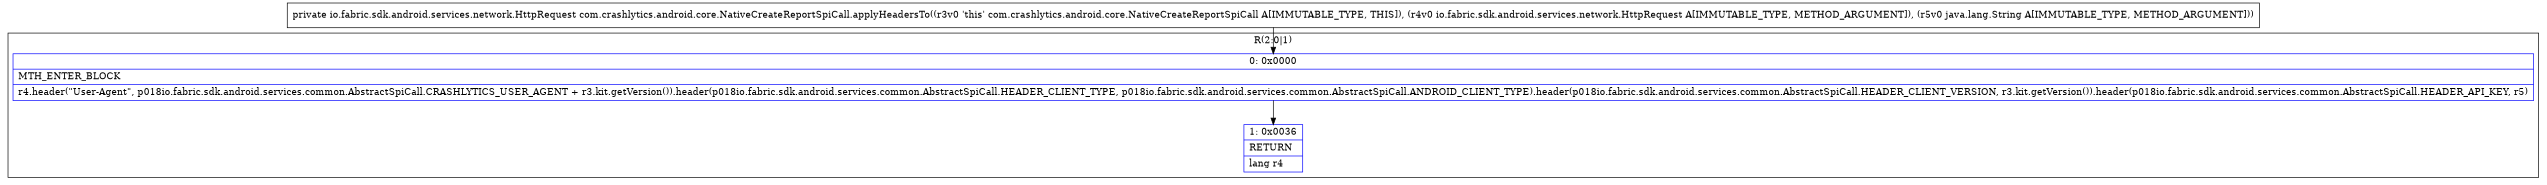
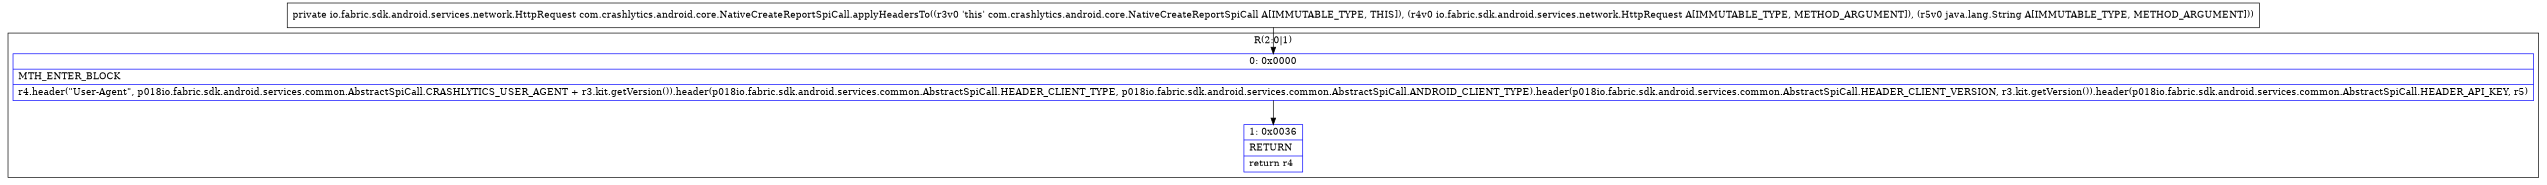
  digraph {
    node [color=blue shape=record]
    n1 [label="{0\:\ 0x0000|MTH_ENTER_BLOCK\l|r4.header(\"User\-Agent\", p018io.fabric.sdk.android.services.common.AbstractSpiCall.CRASHLYTICS_USER_AGENT + r3.kit.getVersion()).header(p018io.fabric.sdk.android.services.common.AbstractSpiCall.HEADER_CLIENT_TYPE, p018io.fabric.sdk.android.services.common.AbstractSpiCall.ANDROID_CLIENT_TYPE).header(p018io.fabric.sdk.android.services.common.AbstractSpiCall.HEADER_CLIENT_VERSION, r3.kit.getVersion()).header(p018io.fabric.sdk.android.services.common.AbstractSpiCall.HEADER_API_KEY, r5)\l}"]
-   n2 [label="{1\:\ 0x0036|RETURN\l|lang r4\l}"]
+   n2 [label="{1\:\ 0x0036|RETURN\l|return r4\l}"]
    n3 [label="{private io.fabric.sdk.android.services.network.HttpRequest com.crashlytics.android.core.NativeCreateReportSpiCall.applyHeadersTo((r3v0 'this' com.crashlytics.android.core.NativeCreateReportSpiCall A[IMMUTABLE_TYPE, THIS]), (r4v0 io.fabric.sdk.android.services.network.HttpRequest A[IMMUTABLE_TYPE, METHOD_ARGUMENT]), (r5v0 java.lang.String A[IMMUTABLE_TYPE, METHOD_ARGUMENT])) }" color=""]
    subgraph cluster_1 {
      label="R(2:0|1)"
      n1
      n2
    }
    n1 -> n2
    n3 -> n1
  }
